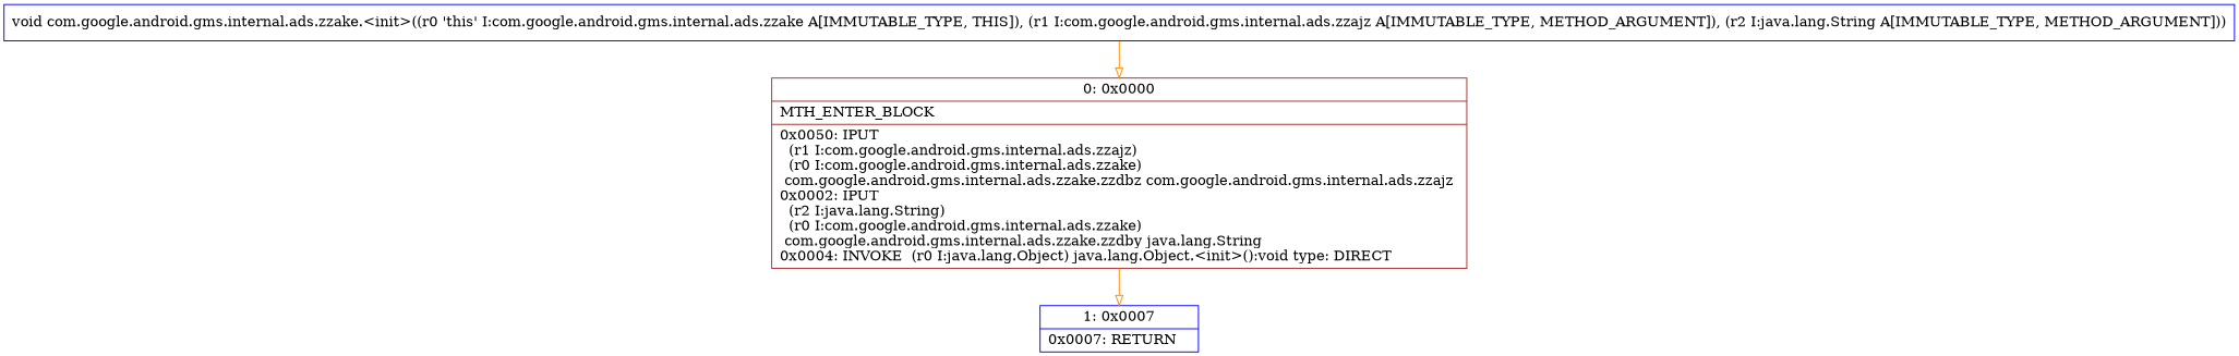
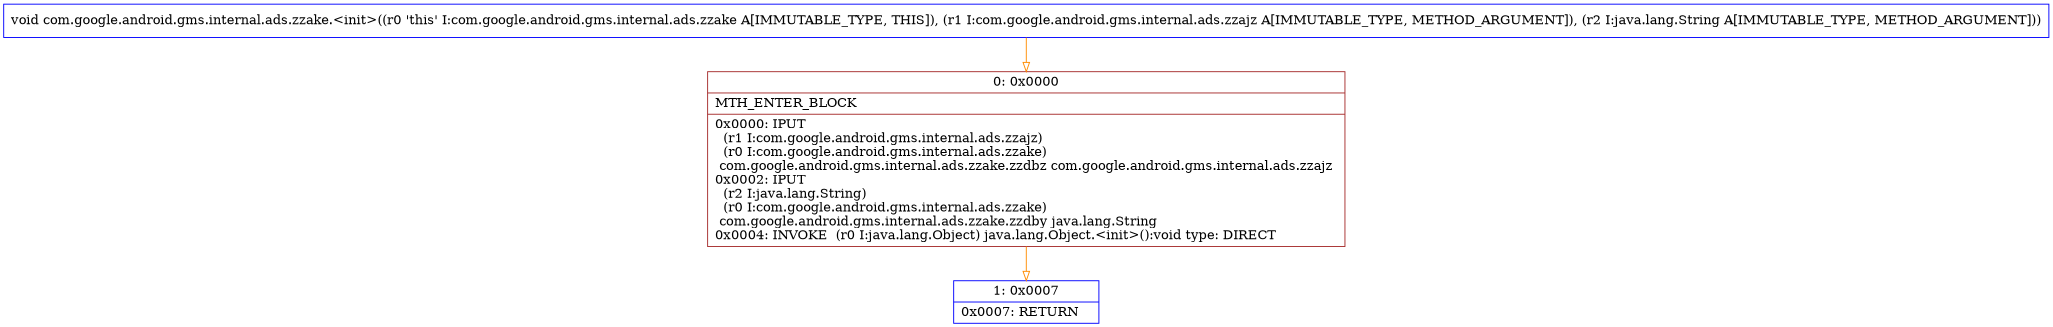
  digraph {
    node [shape=record color=blue]
    edge [color=darkorange arrowhead=onormal]
-   n1 [label="{0\:\ 0x0000|MTH_ENTER_BLOCK\l|0x0050: IPUT  \l  (r1 I:com.google.android.gms.internal.ads.zzajz)\l  (r0 I:com.google.android.gms.internal.ads.zzake)\l com.google.android.gms.internal.ads.zzake.zzdbz com.google.android.gms.internal.ads.zzajz \l0x0002: IPUT  \l  (r2 I:java.lang.String)\l  (r0 I:com.google.android.gms.internal.ads.zzake)\l com.google.android.gms.internal.ads.zzake.zzdby java.lang.String \l0x0004: INVOKE  (r0 I:java.lang.Object) java.lang.Object.\<init\>():void type: DIRECT \l}" color=brown]
+   n1 [label="{0\:\ 0x0000|MTH_ENTER_BLOCK\l|0x0000: IPUT  \l  (r1 I:com.google.android.gms.internal.ads.zzajz)\l  (r0 I:com.google.android.gms.internal.ads.zzake)\l com.google.android.gms.internal.ads.zzake.zzdbz com.google.android.gms.internal.ads.zzajz \l0x0002: IPUT  \l  (r2 I:java.lang.String)\l  (r0 I:com.google.android.gms.internal.ads.zzake)\l com.google.android.gms.internal.ads.zzake.zzdby java.lang.String \l0x0004: INVOKE  (r0 I:java.lang.Object) java.lang.Object.\<init\>():void type: DIRECT \l}" color=brown]
    n2 [label="{1\:\ 0x0007|0x0007: RETURN   \l}"]
    n3 [label="{void com.google.android.gms.internal.ads.zzake.\<init\>((r0 'this' I:com.google.android.gms.internal.ads.zzake A[IMMUTABLE_TYPE, THIS]), (r1 I:com.google.android.gms.internal.ads.zzajz A[IMMUTABLE_TYPE, METHOD_ARGUMENT]), (r2 I:java.lang.String A[IMMUTABLE_TYPE, METHOD_ARGUMENT])) }"]
    n1 -> n2
    n3 -> n1
  }
